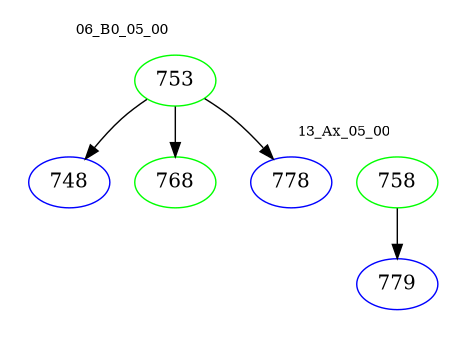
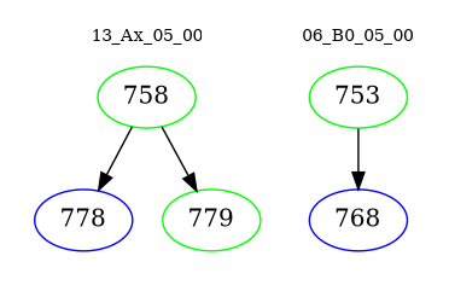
  digraph {
    node [color=blue]
    edge [color=black]
    n1 [color=green label=758]
    n2 [label=778]
-   n3 [label=779]
+   n3 [color=green label=779]
    n4 [color=green label=753]
-   n5 [label=748]
-   n6 [color=green label=768]
+   n6 [label=768]
    subgraph cluster_1 {
      color=white
      fontsize=10
      label="13_Ax_05_00"
      n1
      n2
      n3
    }
    subgraph cluster_2 {
      color=white
      fontsize=10
      label="06_B0_05_00"
      n4
-     n5
      n6
    }
-   n4 -> n2
+   n1 -> n2
    n1 -> n3
-   n4 -> n5
    n4 -> n6
  }
